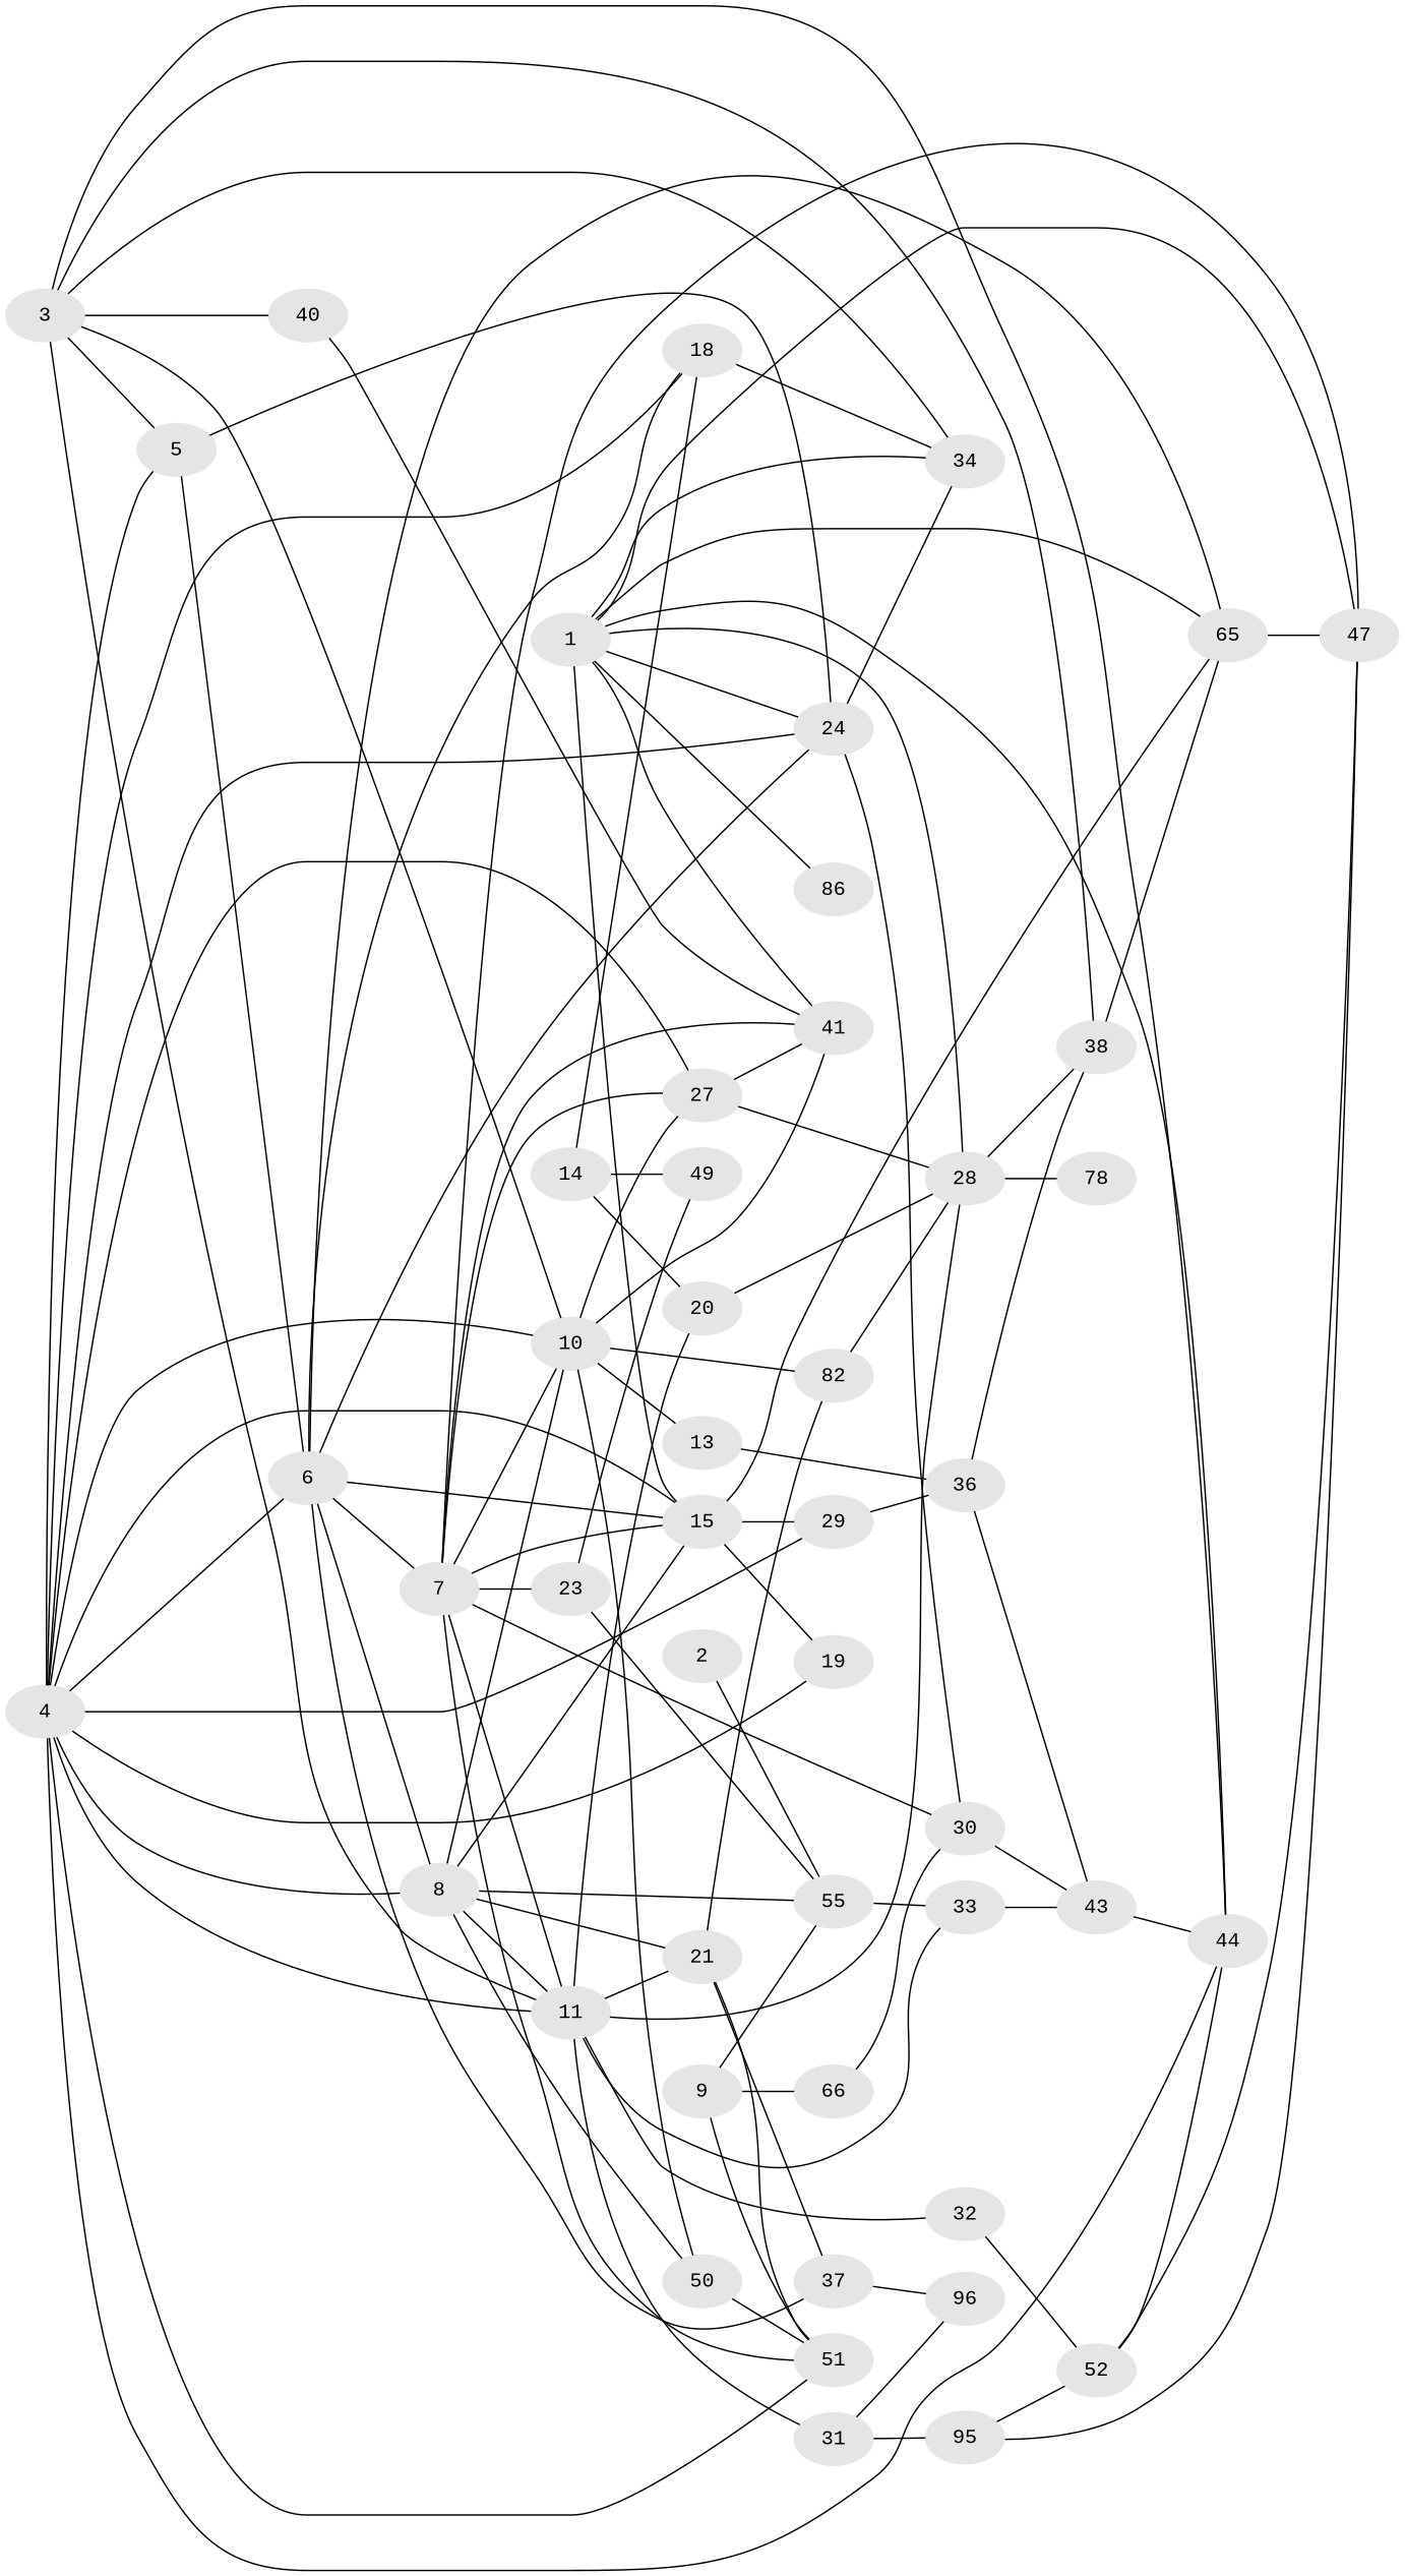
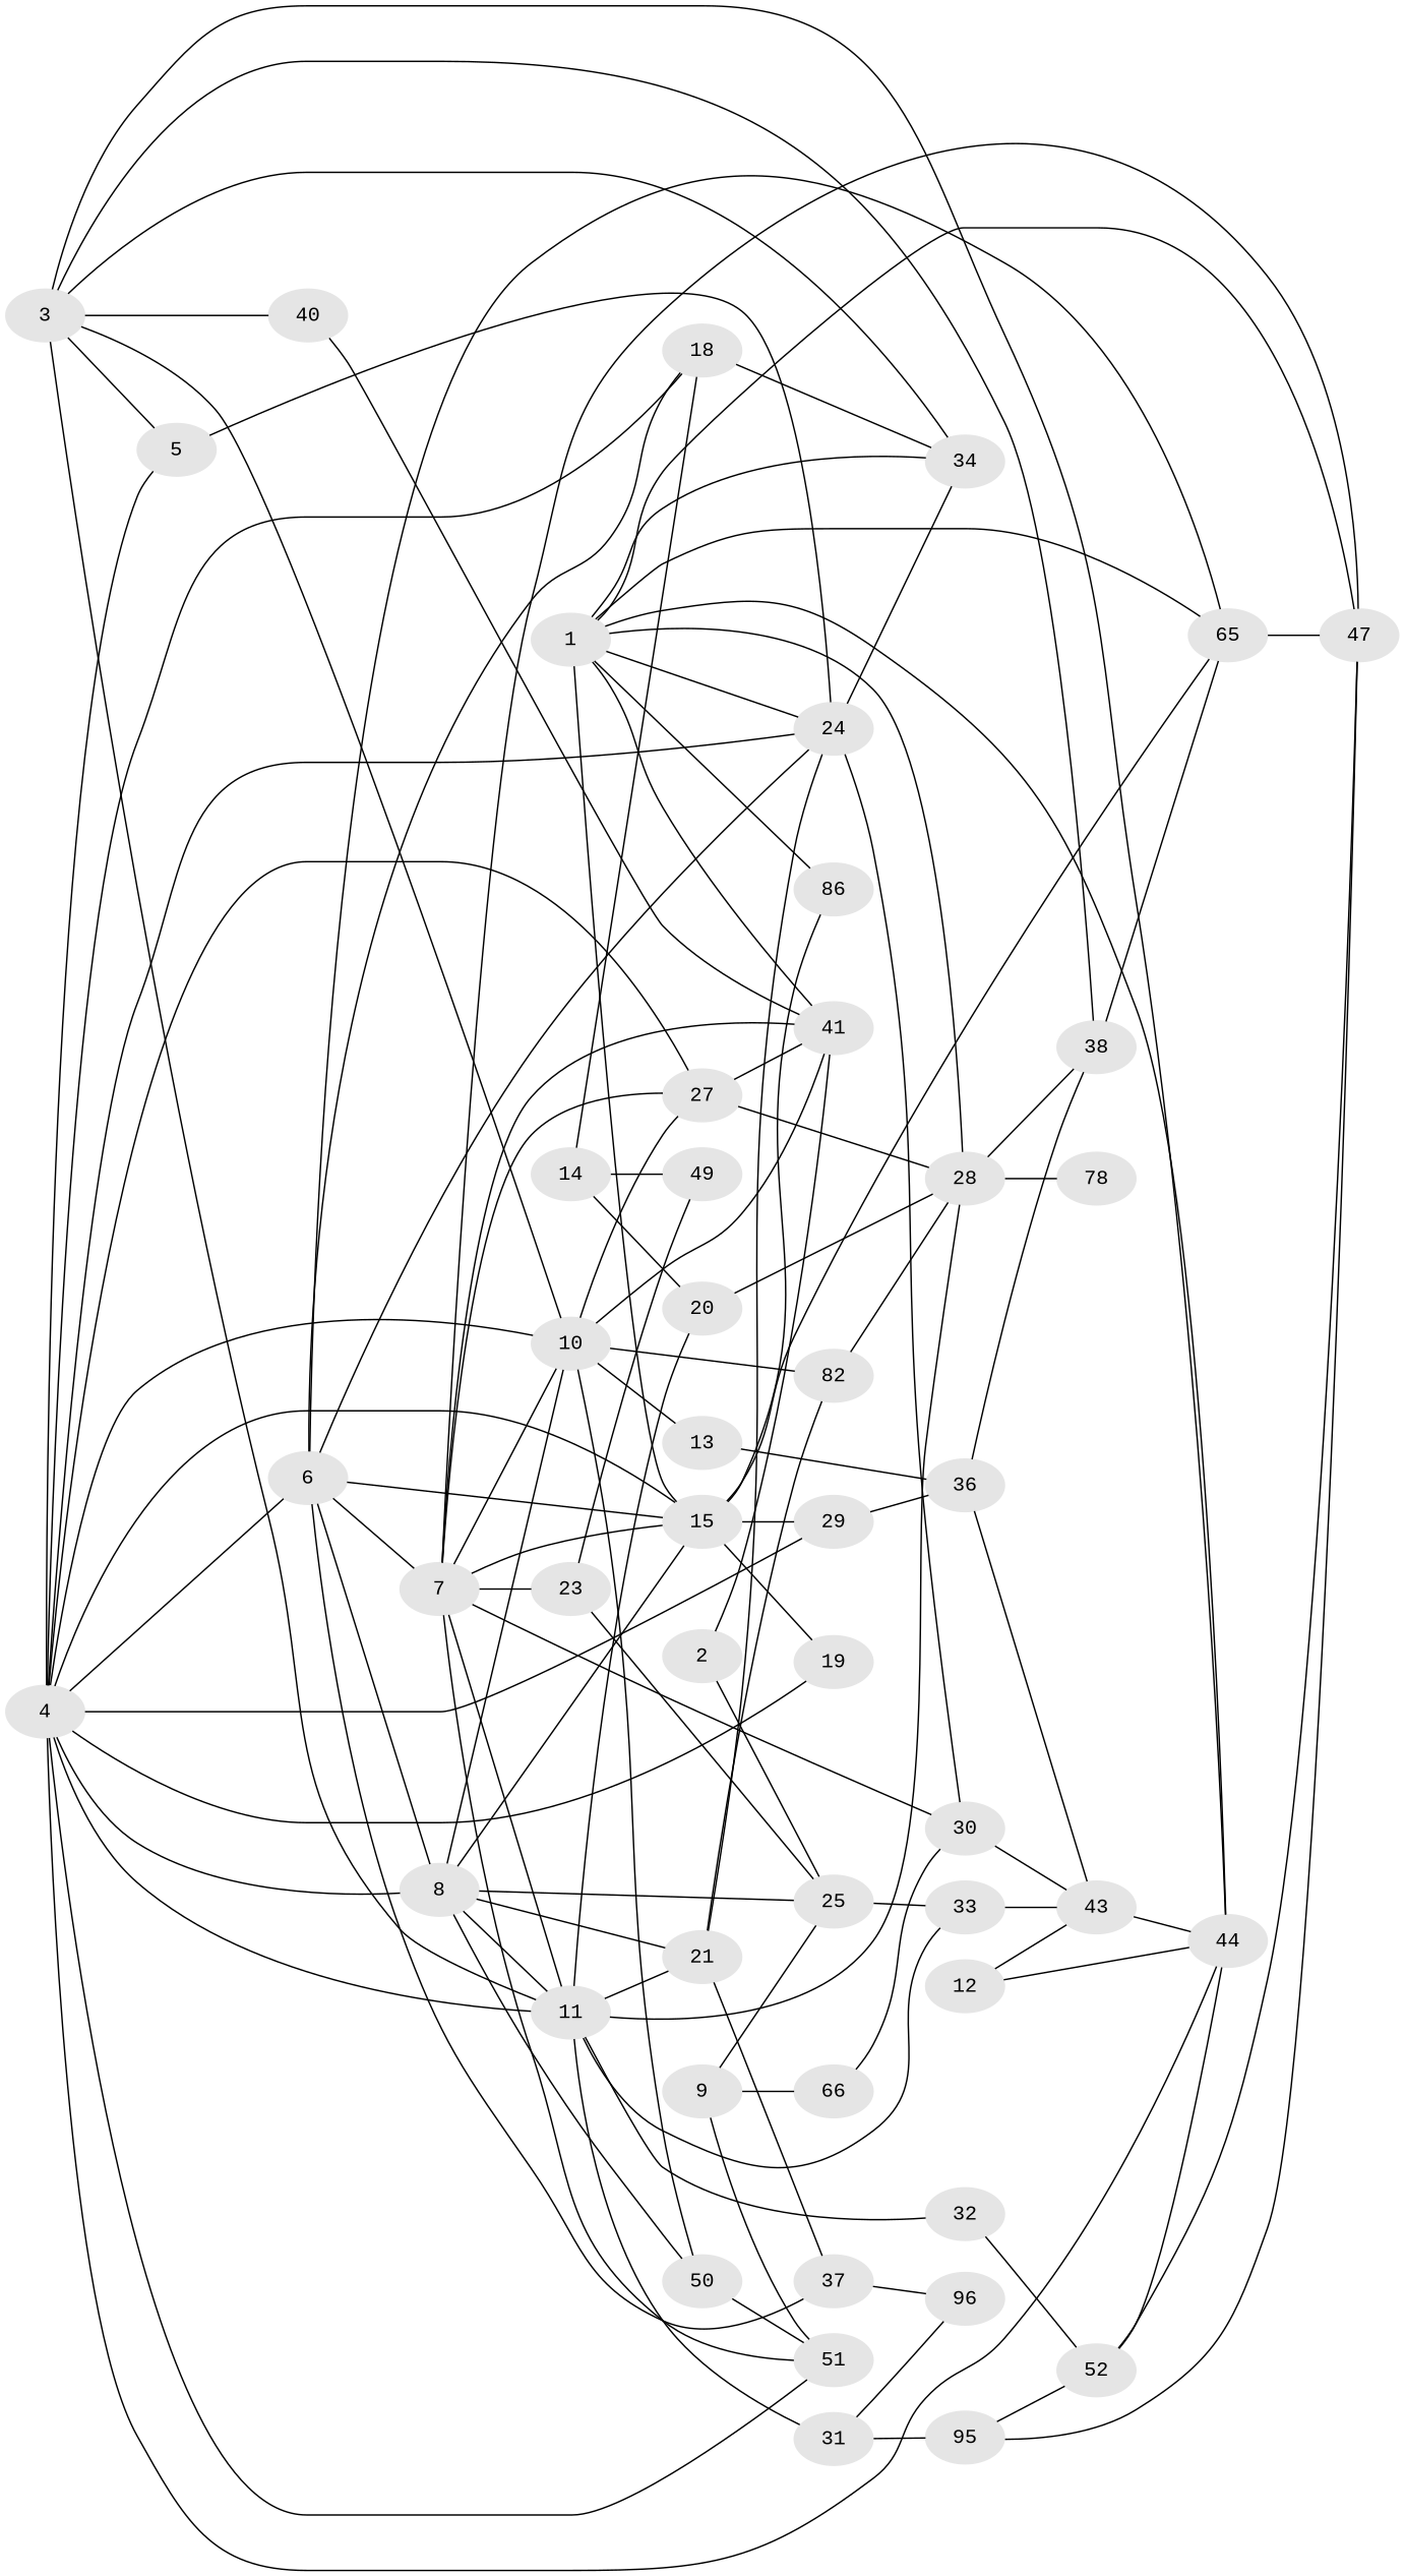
  graph {
    fontname="Liberation Mono"
    rankdir=LR
    node [color=gray90 fontname="Liberation Mono" style=filled]
    edge [fontname="Liberation Mono" weight=1.0]
    1
    15
    n3 [label=86]
    24
    28
    34
    41
    44
    n9 [label=65]
    47
    19
    29
    30
    38
    n15 [label=78]
    2
-   25 [label=55]
+   25
    33
    3
    5
    10
    11
    40
    6
    27
    50
    13
    n28 [label=82]
    21
    20
    31
    32
    4
    8
    18
    51
    7
    37
    36
    23
    n41 [label=96]
    49
    43
    9
    n45 [label=66]
    n46 [label=95]
    n47 [label=52]
+   12
    14
    1 -- 15
    1 -- n3
    1 -- 24
    1 -- 28
    1 -- 34 [weight=2.0]
    1 -- 41
    1 -- 44
    1 -- n9
    1 -- 47
+   15 -- n3
    15 -- n9
    15 -- 19
    15 -- 29
    24 -- 34 [weight=2.0]
    24 -- 30
    28 -- 38
    28 -- n15
    n9 -- 47
    29 -- 36
    30 -- 43
    38 -- n9
+   2 -- 41
    2 -- 25
    25 -- 33
    33 -- 43
    3 -- 34
    3 -- 44
    3 -- 38
    3 -- 5
    3 -- 10
    3 -- 11
    3 -- 40
    5 -- 24
-   5 -- 6
    10 -- 41
    10 -- 27
    10 -- 50 [weight=2.0]
    10 -- 13
    10 -- n28
    11 -- 28
    11 -- 33
    11 -- 21
    11 -- 20
    11 -- 31
    11 -- 32
    40 -- 41
    6 -- 15
    6 -- 24
    6 -- n9
    6 -- 8
    6 -- 18
    6 -- 7
    6 -- 37
    27 -- 28
    27 -- 41
    50 -- 51
    13 -- 36
    n28 -- 28
-   21 -- 51
+   21 -- 24
    21 -- n28
    21 -- 37
    20 -- 28
    31 -- n41
    31 -- n46
    32 -- n47
    4 -- 15
    4 -- 24
    4 -- 44
    4 -- 19
    4 -- 29
    4 -- 5
    4 -- 10
    4 -- 11 [weight=2.0]
    4 -- 6
    4 -- 27
    4 -- 8
    4 -- 18
    4 -- 51 [weight=2.0]
    8 -- 15
    8 -- 25
    8 -- 10
    8 -- 11
    8 -- 50
    8 -- 21
    18 -- 34
    7 -- 15
    7 -- 41
    7 -- 47
    7 -- 30
    7 -- 10
    7 -- 11 [weight=2.0]
    7 -- 27
    7 -- 51 [weight=2.0]
    7 -- 23 [weight=2.0]
    37 -- n41
    36 -- 38
    36 -- 43
    23 -- 25
    23 -- 49
    43 -- 44
    9 -- 25
    9 -- 51
    9 -- n45
    n45 -- 30
    n46 -- 47
    n46 -- n47
    n47 -- 44
    n47 -- 47
+   12 -- 44
+   12 -- 43
    14 -- 20
    14 -- 18
    14 -- 49
  }
